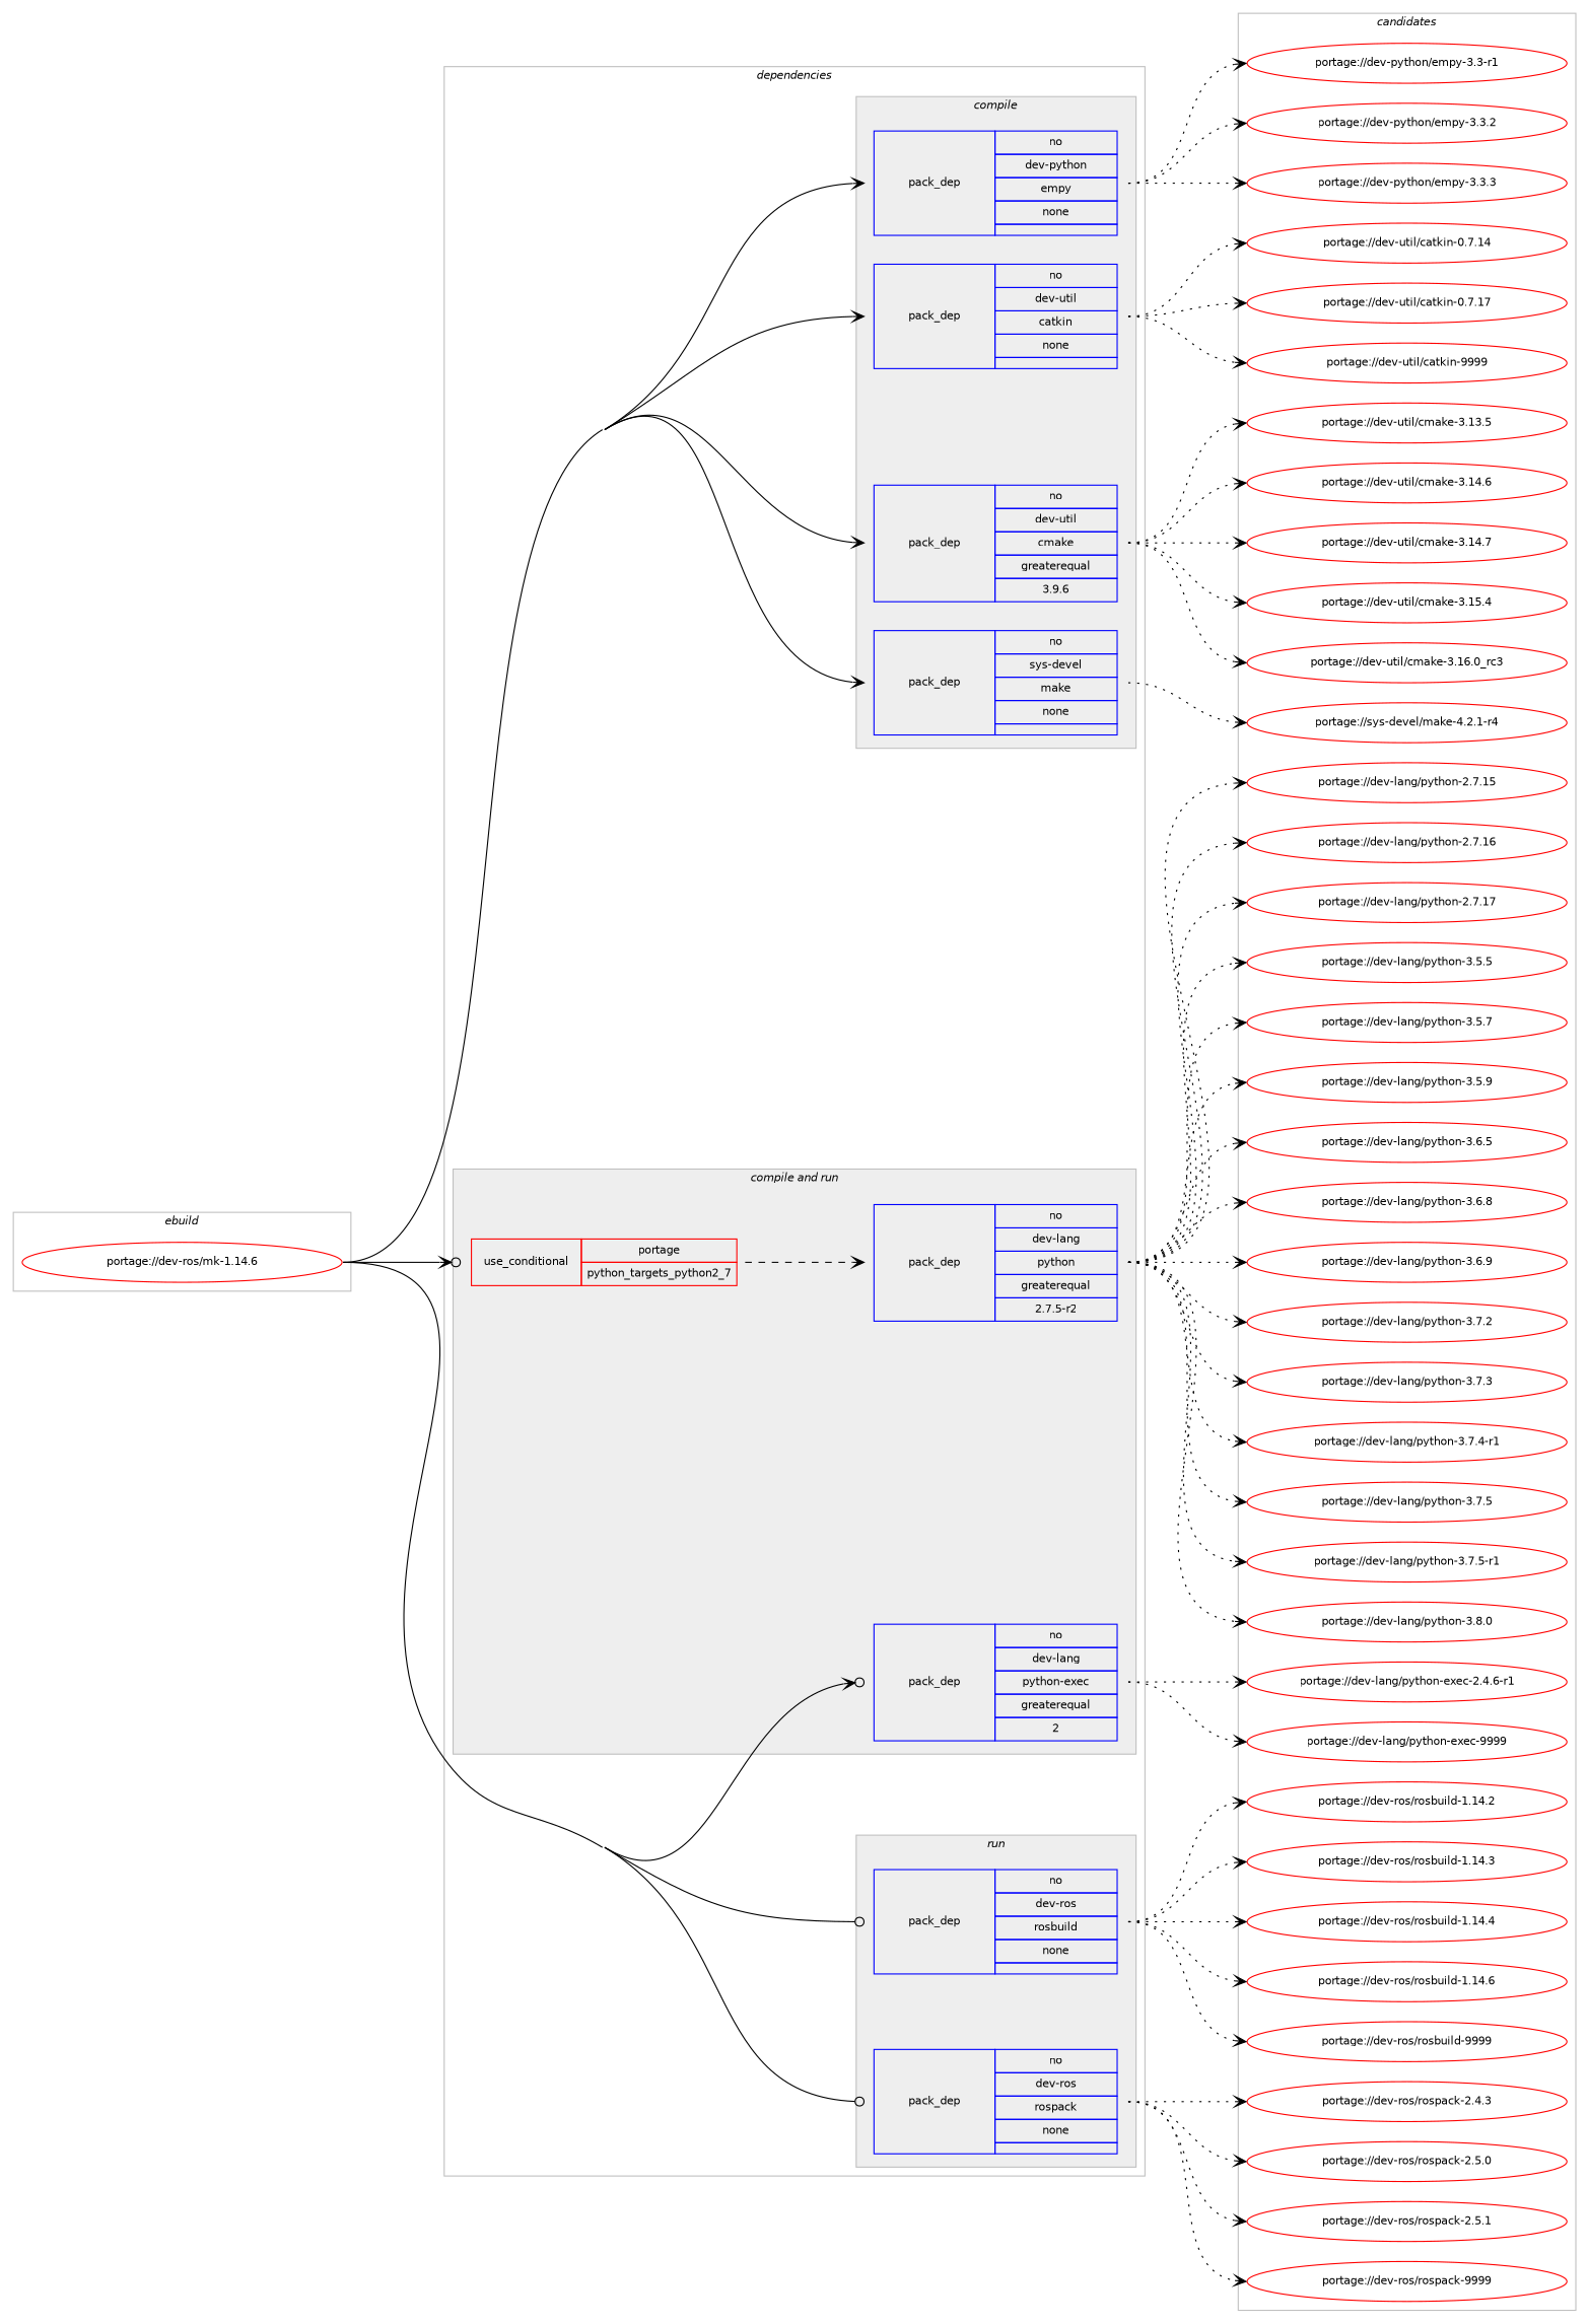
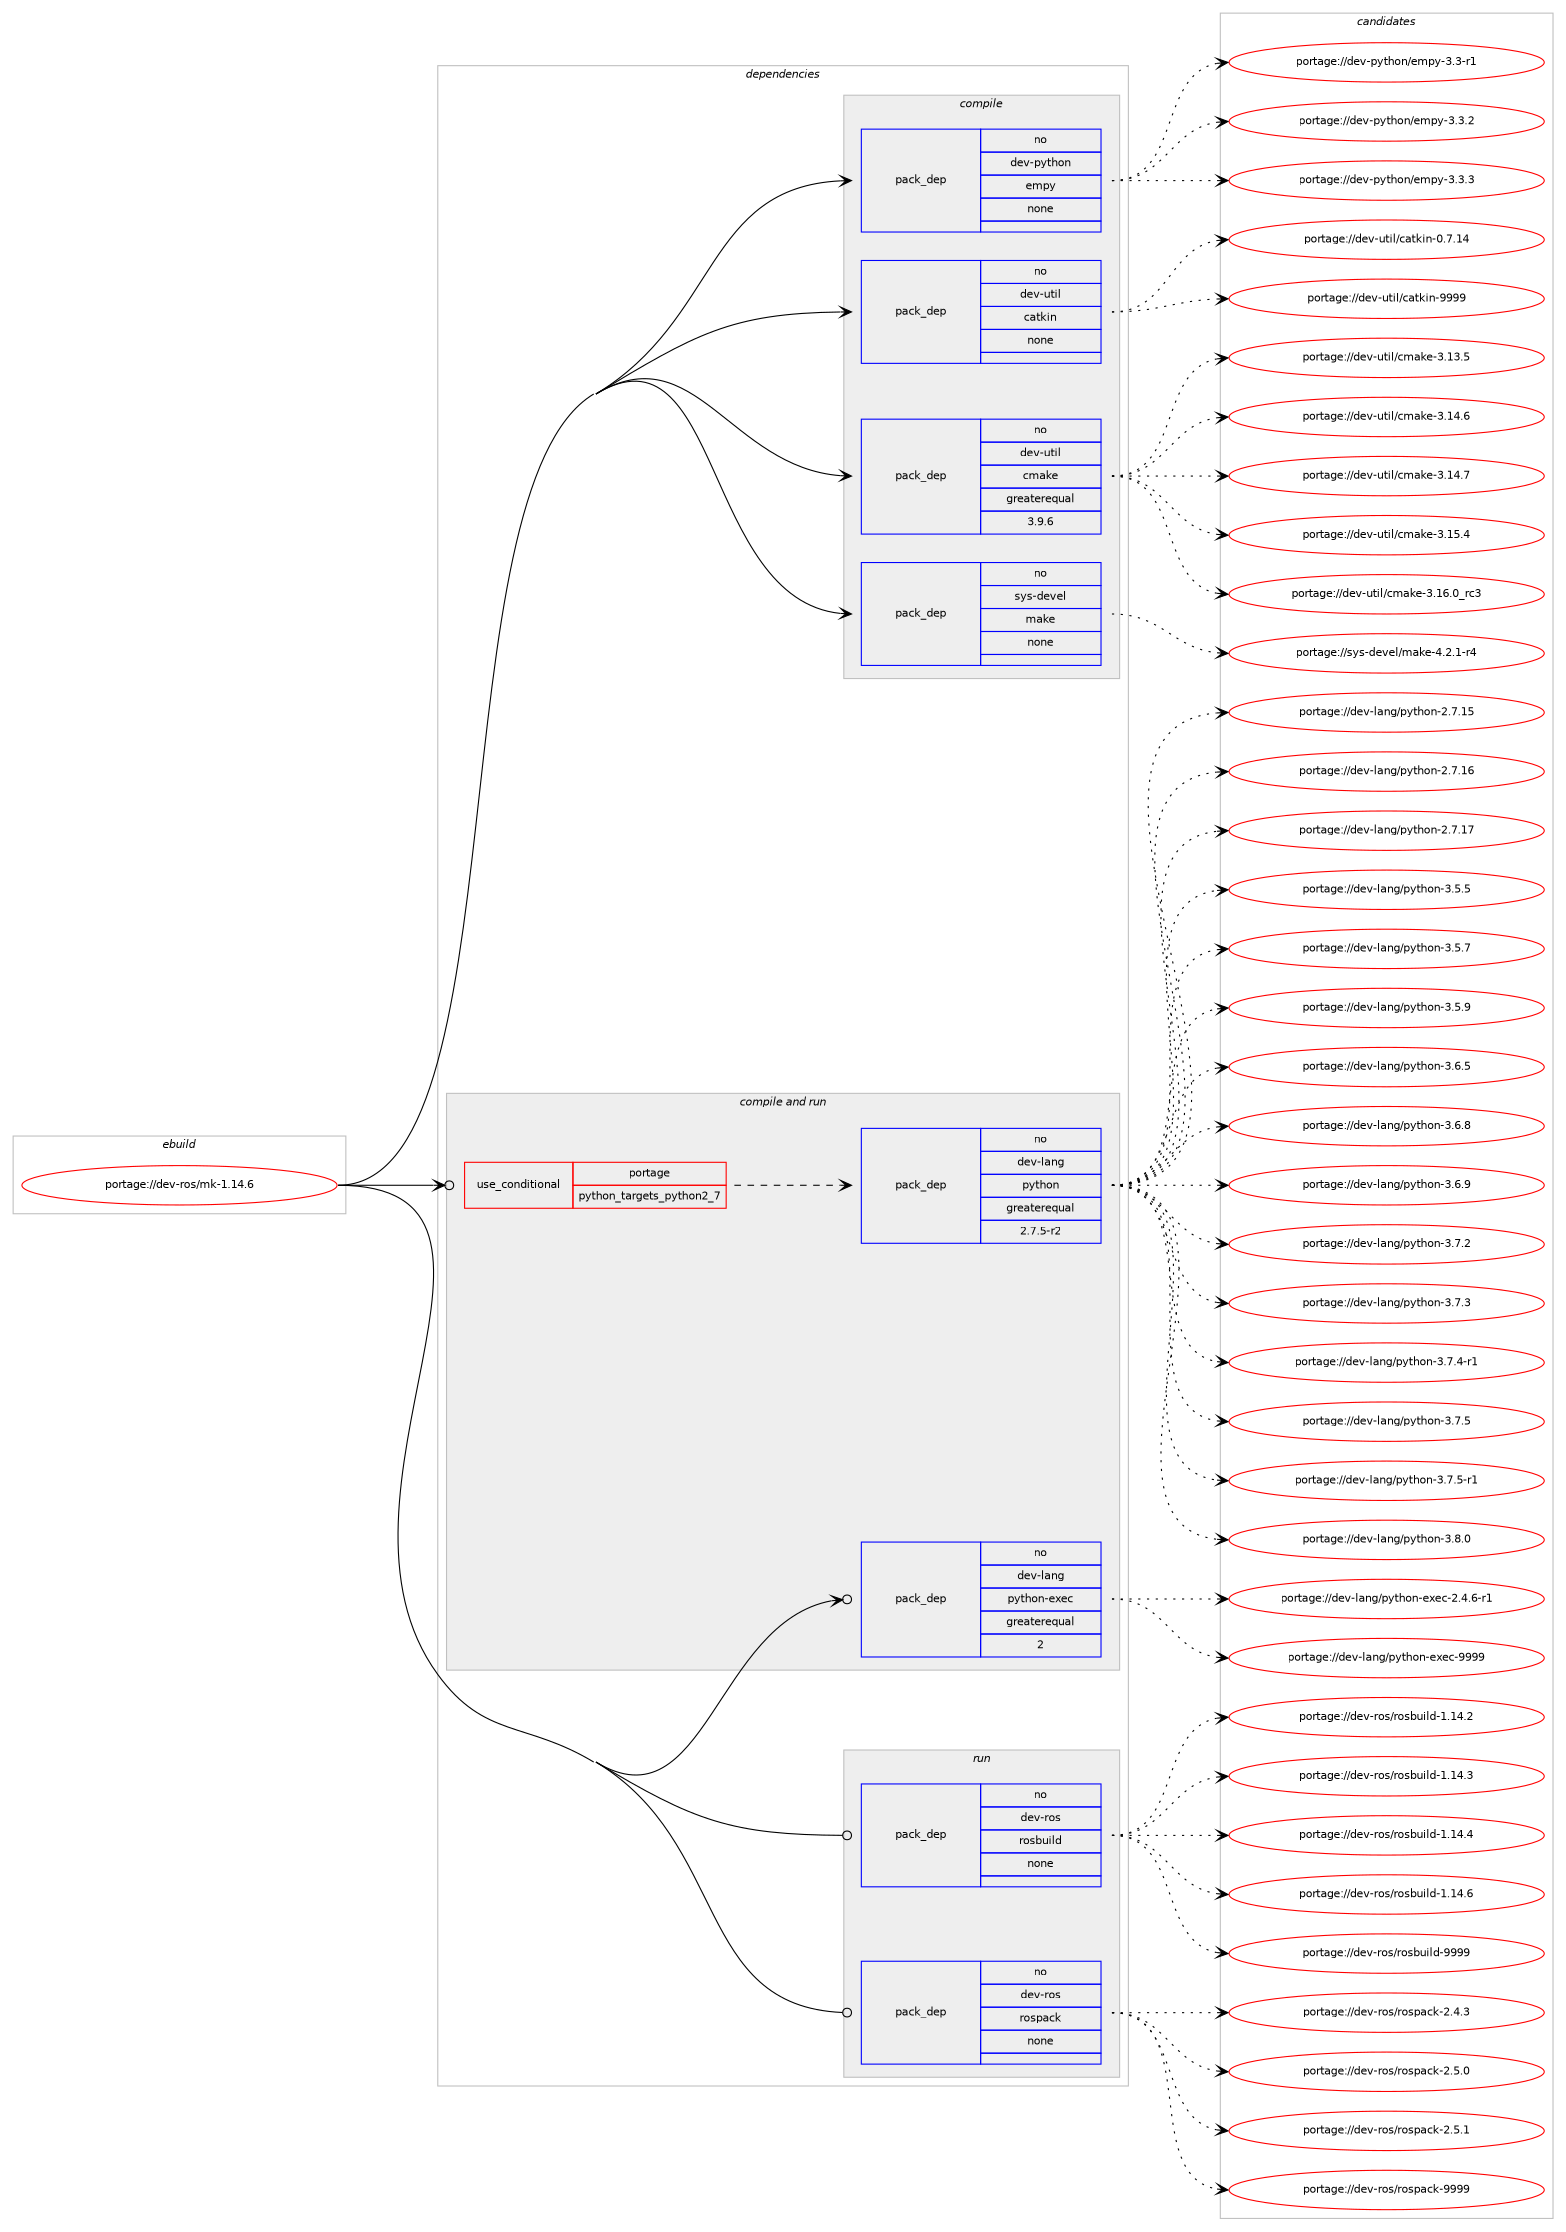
  digraph {
    compound=true
    concentrate=true
    fontname=Helvetica
    fontsize=10
    newrank=true
    rankdir=LR
    ranksep=1.5
    node [color=red fontname=Helvetica fontsize=10]
    edge [arrowhead=vee headport=w style=dotted tailport=e weight=100]
    n1 [label="portage://dev-ros/mk-1.14.6" width=4]
    n2 [color=blue label=<<TABLE BORDER="0" CELLBORDER="1" CELLSPACING="0" CELLPADDING="4" WIDTH="220"><TR><TD ROWSPAN="6" CELLPADDING="30">pack_dep</TD></TR><TR><TD WIDTH="110">no</TD></TR><TR><TD>dev-python</TD></TR><TR><TD>empy</TD></TR><TR><TD>none</TD></TR><TR><TD></TD></TR></TABLE>> shape=none]
    n3 [color=blue label=<<TABLE BORDER="0" CELLBORDER="1" CELLSPACING="0" CELLPADDING="4" WIDTH="220"><TR><TD ROWSPAN="6" CELLPADDING="30">pack_dep</TD></TR><TR><TD WIDTH="110">no</TD></TR><TR><TD>dev-util</TD></TR><TR><TD>catkin</TD></TR><TR><TD>none</TD></TR><TR><TD></TD></TR></TABLE>> shape=none]
    n4 [color=blue label=<<TABLE BORDER="0" CELLBORDER="1" CELLSPACING="0" CELLPADDING="4" WIDTH="220"><TR><TD ROWSPAN="6" CELLPADDING="30">pack_dep</TD></TR><TR><TD WIDTH="110">no</TD></TR><TR><TD>dev-util</TD></TR><TR><TD>cmake</TD></TR><TR><TD>greaterequal</TD></TR><TR><TD>3.9.6</TD></TR></TABLE>> shape=none]
    n5 [color=blue label=<<TABLE BORDER="0" CELLBORDER="1" CELLSPACING="0" CELLPADDING="4" WIDTH="220"><TR><TD ROWSPAN="6" CELLPADDING="30">pack_dep</TD></TR><TR><TD WIDTH="110">no</TD></TR><TR><TD>sys-devel</TD></TR><TR><TD>make</TD></TR><TR><TD>none</TD></TR><TR><TD></TD></TR></TABLE>> shape=none]
    n6 [color=blue label=<<TABLE BORDER="0" CELLBORDER="1" CELLSPACING="0" CELLPADDING="4" WIDTH="220"><TR><TD ROWSPAN="6" CELLPADDING="30">pack_dep</TD></TR><TR><TD WIDTH="110">no</TD></TR><TR><TD>dev-lang</TD></TR><TR><TD>python</TD></TR><TR><TD>greaterequal</TD></TR><TR><TD>2.7.5-r2</TD></TR></TABLE>> shape=none]
    n7 [label=<<TABLE BORDER="0" CELLBORDER="1" CELLSPACING="0" CELLPADDING="4"><TR><TD ROWSPAN="3" CELLPADDING="10">use_conditional</TD></TR><TR><TD>portage</TD></TR><TR><TD>python_targets_python2_7</TD></TR></TABLE>> shape=none]
    n8 [color=blue label=<<TABLE BORDER="0" CELLBORDER="1" CELLSPACING="0" CELLPADDING="4" WIDTH="220"><TR><TD ROWSPAN="6" CELLPADDING="30">pack_dep</TD></TR><TR><TD WIDTH="110">no</TD></TR><TR><TD>dev-lang</TD></TR><TR><TD>python-exec</TD></TR><TR><TD>greaterequal</TD></TR><TR><TD>2</TD></TR></TABLE>> shape=none]
    n9 [color=blue label=<<TABLE BORDER="0" CELLBORDER="1" CELLSPACING="0" CELLPADDING="4" WIDTH="220"><TR><TD ROWSPAN="6" CELLPADDING="30">pack_dep</TD></TR><TR><TD WIDTH="110">no</TD></TR><TR><TD>dev-ros</TD></TR><TR><TD>rosbuild</TD></TR><TR><TD>none</TD></TR><TR><TD></TD></TR></TABLE>> shape=none]
    n10 [color=blue label=<<TABLE BORDER="0" CELLBORDER="1" CELLSPACING="0" CELLPADDING="4" WIDTH="220"><TR><TD ROWSPAN="6" CELLPADDING="30">pack_dep</TD></TR><TR><TD WIDTH="110">no</TD></TR><TR><TD>dev-ros</TD></TR><TR><TD>rospack</TD></TR><TR><TD>none</TD></TR><TR><TD></TD></TR></TABLE>> shape=none]
    n11 [label="portage://dev-python/empy-3.3-r1" width=4]
    n12 [label="portage://dev-python/empy-3.3.2" width=4]
    n13 [label="portage://dev-python/empy-3.3.3" width=4]
    n14 [label="portage://dev-util/catkin-0.7.14" width=4]
-   n15 [label="portage://dev-util/catkin-0.7.17" width=4]
    n16 [label="portage://dev-util/catkin-9999" width=4]
    n17 [label="portage://dev-util/cmake-3.13.5" width=4]
    n18 [label="portage://dev-util/cmake-3.14.6" width=4]
    n19 [label="portage://dev-util/cmake-3.14.7" width=4]
    n20 [label="portage://dev-util/cmake-3.15.4" width=4]
    n21 [label="portage://dev-util/cmake-3.16.0_rc3" width=4]
    n22 [label="portage://sys-devel/make-4.2.1-r4" width=4]
    n23 [label="portage://dev-lang/python-2.7.15" width=4]
    n24 [label="portage://dev-lang/python-2.7.16" width=4]
    n25 [label="portage://dev-lang/python-2.7.17" width=4]
    n26 [label="portage://dev-lang/python-3.5.5" width=4]
    n27 [label="portage://dev-lang/python-3.5.7" width=4]
    n28 [label="portage://dev-lang/python-3.5.9" width=4]
    n29 [label="portage://dev-lang/python-3.6.5" width=4]
    n30 [label="portage://dev-lang/python-3.6.8" width=4]
    n31 [label="portage://dev-lang/python-3.6.9" width=4]
    n32 [label="portage://dev-lang/python-3.7.2" width=4]
    n33 [label="portage://dev-lang/python-3.7.3" width=4]
    n34 [label="portage://dev-lang/python-3.7.4-r1" width=4]
    n35 [label="portage://dev-lang/python-3.7.5" width=4]
    n36 [label="portage://dev-lang/python-3.7.5-r1" width=4]
    n37 [label="portage://dev-lang/python-3.8.0" width=4]
    n38 [label="portage://dev-lang/python-exec-2.4.6-r1" width=4]
    n39 [label="portage://dev-lang/python-exec-9999" width=4]
    n40 [label="portage://dev-ros/rosbuild-1.14.2" width=4]
    n41 [label="portage://dev-ros/rosbuild-1.14.3" width=4]
    n42 [label="portage://dev-ros/rosbuild-1.14.4" width=4]
    n43 [label="portage://dev-ros/rosbuild-1.14.6" width=4]
    n44 [label="portage://dev-ros/rosbuild-9999" width=4]
    n45 [label="portage://dev-ros/rospack-2.4.3" width=4]
    n46 [label="portage://dev-ros/rospack-2.5.0" width=4]
    n47 [label="portage://dev-ros/rospack-2.5.1" width=4]
    n48 [label="portage://dev-ros/rospack-9999" width=4]
    subgraph cluster_1 {
      color=gray
      label=<<i>ebuild</i>>
      rank=same
      n1
    }
    subgraph cluster_2 {
      color=gray
      label=<<i>dependencies</i>>
      subgraph cluster_3 {
        color=gray
        fillcolor="#eeeeee"
        label=<<i>compile</i>>
        style=filled
        subgraph sub_4 {
          color=gray
          fillcolor="#eeeeee"
          label=<<i>compile</i>>
          style=filled
          n2
        }
        subgraph sub_5 {
          color=gray
          fillcolor="#eeeeee"
          label=<<i>compile</i>>
          style=filled
          n3
        }
        subgraph sub_6 {
          color=gray
          fillcolor="#eeeeee"
          label=<<i>compile</i>>
          style=filled
          n4
        }
        subgraph sub_7 {
          color=gray
          fillcolor="#eeeeee"
          label=<<i>compile</i>>
          style=filled
          n5
        }
      }
      subgraph cluster_8 {
        color=gray
        fillcolor="#eeeeee"
        label=<<i>compile and run</i>>
        style=filled
        subgraph sub_9 {
          color=gray
          fillcolor="#eeeeee"
          label=<<i>compile and run</i>>
          style=filled
          n7
          subgraph sub_10 {
            color=gray
            fillcolor="#eeeeee"
            label=<<i>compile and run</i>>
            style=filled
            n6
          }
        }
        subgraph sub_11 {
          color=gray
          fillcolor="#eeeeee"
          label=<<i>compile and run</i>>
          style=filled
          n8
        }
      }
      subgraph cluster_12 {
        color=gray
        fillcolor="#eeeeee"
        label=<<i>run</i>>
        style=filled
        subgraph sub_13 {
          color=gray
          fillcolor="#eeeeee"
          label=<<i>run</i>>
          style=filled
          n9
        }
        subgraph sub_14 {
          color=gray
          fillcolor="#eeeeee"
          label=<<i>run</i>>
          style=filled
          n10
        }
      }
    }
    subgraph cluster_15 {
      color=gray
      label=<<i>candidates</i>>
      rank=same
      subgraph sub_16 {
        color=black
        label=<<i>candidates</i>>
        nodesep=1
        rank=same
        n11
        n12
        n13
      }
      subgraph sub_17 {
        color=black
        label=<<i>candidates</i>>
        nodesep=1
        rank=same
        n14
-       n15
        n16
      }
      subgraph sub_18 {
        color=black
        label=<<i>candidates</i>>
        nodesep=1
        rank=same
        n17
        n18
        n19
        n20
        n21
      }
      subgraph sub_19 {
        color=black
        label=<<i>candidates</i>>
        nodesep=1
        rank=same
        n22
      }
      subgraph sub_20 {
        color=black
        label=<<i>candidates</i>>
        nodesep=1
        rank=same
        n23
        n24
        n25
        n26
        n27
        n28
        n29
        n30
        n31
        n32
        n33
        n34
        n35
        n36
        n37
      }
      subgraph sub_21 {
        color=black
        label=<<i>candidates</i>>
        nodesep=1
        rank=same
        n38
        n39
      }
      subgraph sub_22 {
        color=black
        label=<<i>candidates</i>>
        nodesep=1
        rank=same
        n40
        n41
        n42
        n43
        n44
      }
      subgraph sub_23 {
        color=black
        label=<<i>candidates</i>>
        nodesep=1
        rank=same
        n45
        n46
        n47
        n48
      }
    }
    n1 -> n2 [style=solid weight=20]
    n1 -> n3 [style=solid weight=20]
    n1 -> n4 [style=solid weight=20]
    n1 -> n5 [style=solid weight=20]
    n1 -> n7 [arrowhead=odotvee style=solid weight=20]
    n1 -> n8 [arrowhead=odotvee style=solid weight=20]
    n1 -> n9 [arrowhead=odot style=solid weight=20]
    n1 -> n10 [arrowhead=odot style=solid weight=20]
    n2 -> n11
    n2 -> n12
    n2 -> n13
    n3 -> n14
-   n3 -> n15
    n3 -> n16
    n4 -> n17
    n4 -> n18
    n4 -> n19
    n4 -> n20
    n4 -> n21
    n5 -> n22
    n6 -> n23
    n6 -> n24
    n6 -> n25
    n6 -> n26
    n6 -> n27
    n6 -> n28
    n6 -> n29
    n6 -> n30
    n6 -> n31
    n6 -> n32
    n6 -> n33
    n6 -> n34
    n6 -> n35
    n6 -> n36
    n6 -> n37
    n7 -> n6 [style=dashed weight=20]
    n8 -> n38
    n8 -> n39
    n9 -> n40
    n9 -> n41
    n9 -> n42
    n9 -> n43
    n9 -> n44
    n10 -> n45
    n10 -> n46
    n10 -> n47
    n10 -> n48
  }
